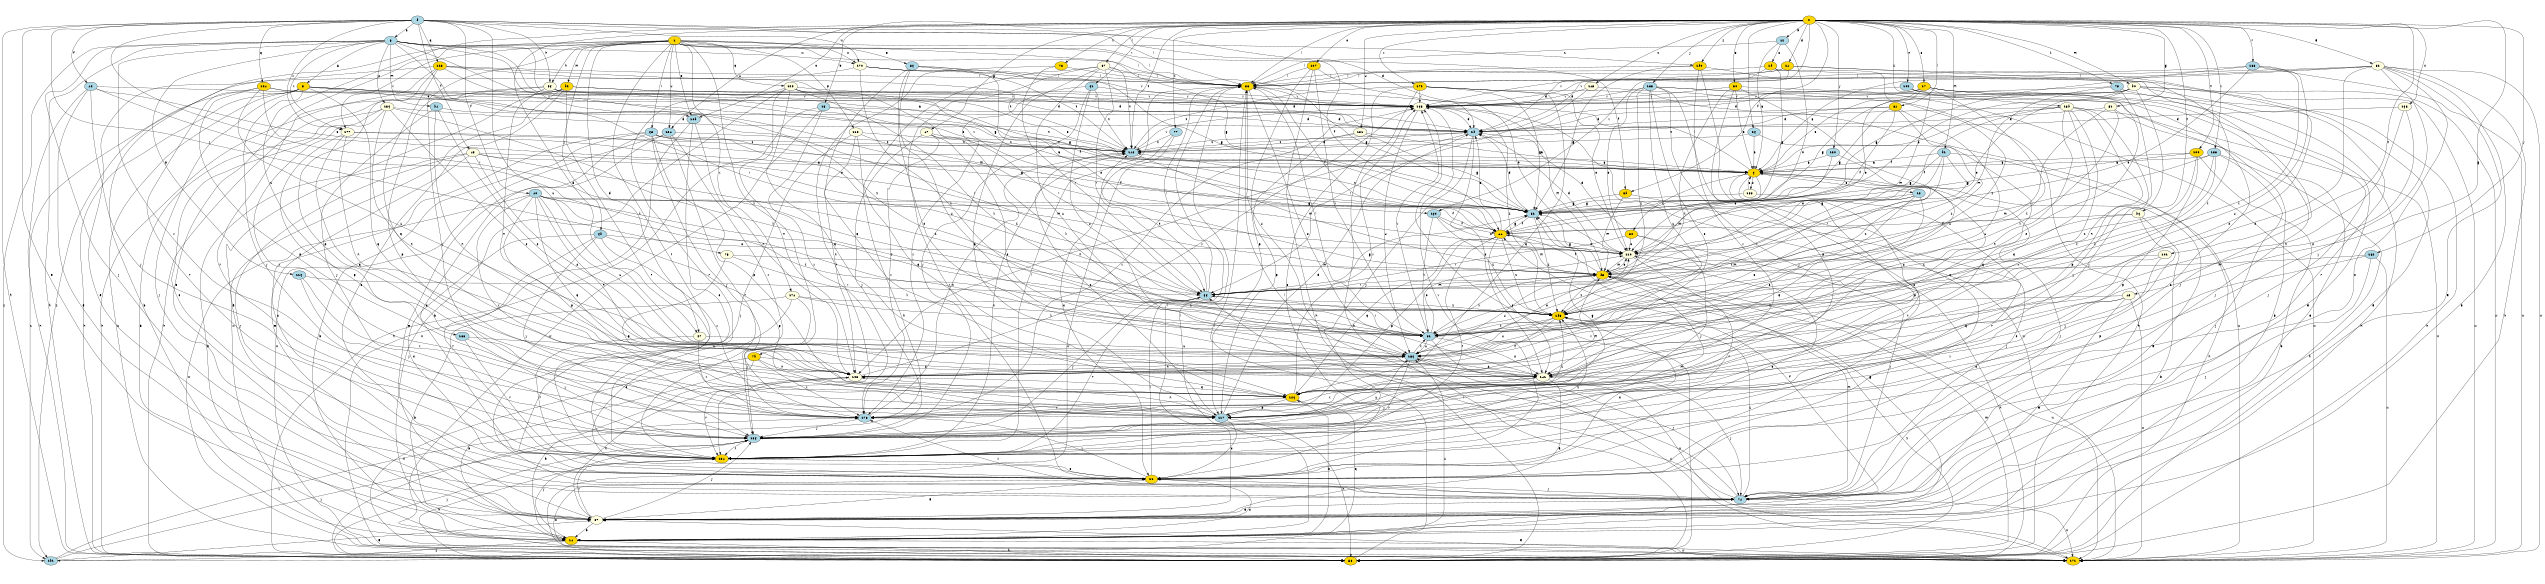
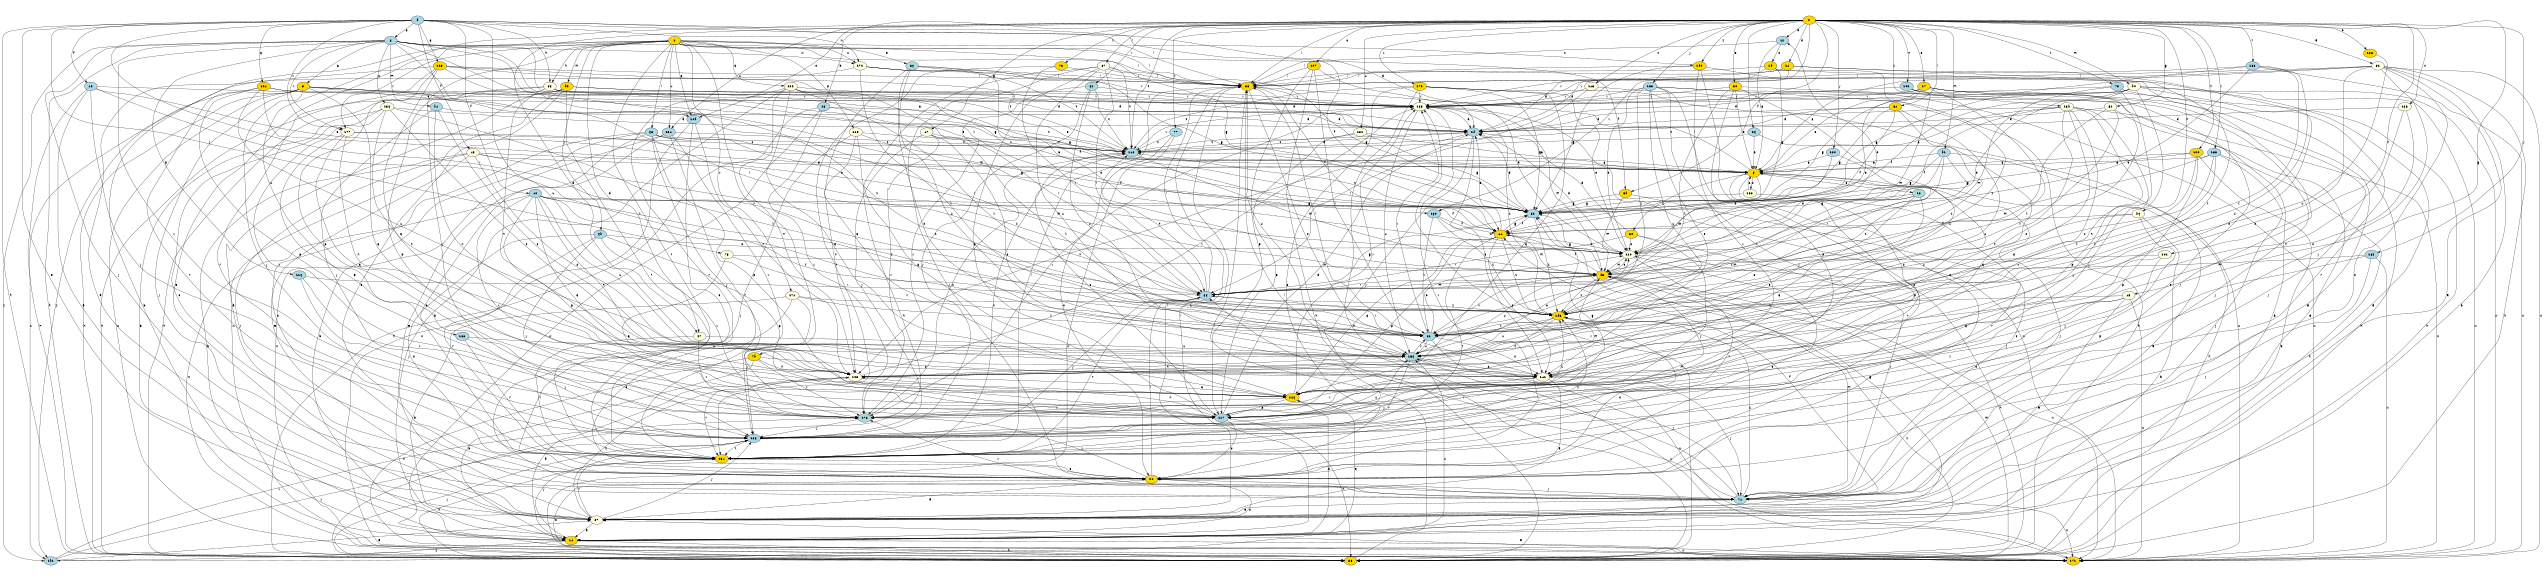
  strict digraph {
    fontname="DejaVu Sans"
    node [fillcolor=lightblue fontname="DejaVu Sans" style=filled]
    edge [fontname="DejaVu Sans"]
    0 [fillcolor=gold]
    12
    13
    17 [fillcolor=gold]
    24 [fillcolor=gold]
    27 [fillcolor=lightyellow]
    30 [fillcolor=gold]
    32 [fillcolor=lightyellow]
    39 [fillcolor=gold]
    45 [fillcolor=lightyellow]
    47 [fillcolor=lightyellow]
    51 [fillcolor=lightyellow]
    61
    75
    77
    78 [fillcolor=gold]
    84 [fillcolor=gold]
    86
    87 [fillcolor=lightyellow]
    88 [fillcolor=gold]
    90 [fillcolor=lightyellow]
    91
    96 [fillcolor=lightyellow]
    100 [fillcolor=gold]
    101 [fillcolor=lightyellow]
    102
    107 [fillcolor=gold]
+   108 [fillcolor=gold]
    109
    133
    145 [fillcolor=lightyellow]
    148
    151 [fillcolor=lightyellow]
    154
    158
    160
    168 [fillcolor=lightyellow]
    172 [fillcolor=gold]
    180
    182
    183
    188
    189 [fillcolor=lightyellow]
    190 [fillcolor=gold]
    6 [fillcolor=gold]
    19 [fillcolor=gold]
    110 [fillcolor=lightyellow]
    29
    58 [fillcolor=gold]
    178
    171 [fillcolor=gold]
    37 [fillcolor=lightyellow]
    163 [fillcolor=lightyellow]
    81
    141 [fillcolor=lightyellow]
    134 [fillcolor=gold]
    156
    74
    117
    186
    14 [fillcolor=gold]
    21 [fillcolor=gold]
    52
    95 [fillcolor=gold]
    193 [fillcolor=gold]
    66
    103 [fillcolor=lightyellow]
    44 [fillcolor=gold]
    126 [fillcolor=gold]
    1 [fillcolor=gold]
    36
    56 [fillcolor=lightyellow]
    65
    69
    79 [fillcolor=gold]
    92 [fillcolor=gold]
    115 [fillcolor=lightyellow]
    122 [fillcolor=lightyellow]
    170 [fillcolor=lightyellow]
    174 [fillcolor=lightyellow]
    177 [fillcolor=lightyellow]
    191
    n83 [label=9]
    3
    40
    42
    43 [fillcolor=lightyellow]
    73 [fillcolor=lightyellow]
    123 [fillcolor=gold]
    124 [fillcolor=gold]
    5 [fillcolor=gold]
    94
    116
    136 [fillcolor=lightyellow]
    18
    80 [fillcolor=gold]
    138 [fillcolor=lightyellow]
    0 -> 12 [label=b]
    0 -> 13 [label=b]
    0 -> 17 [label=c]
    0 -> 24 [label=d]
    0 -> 27 [label=d]
    0 -> 30 [label=e]
    0 -> 32 [label=e]
    0 -> 39 [label=f]
    0 -> 45 [label=g]
    0 -> 47 [label=g]
    0 -> 51 [label=g]
    0 -> 61 [label=i]
    0 -> 75 [label=k]
    0 -> 77 [label=k]
    0 -> 78 [label=k]
    0 -> 84 [label=l]
    0 -> 86 [label=l]
    0 -> 87 [label=l]
    0 -> 88 [label=l]
    0 -> 90 [label=m]
    0 -> 91 [label=m]
    0 -> 96 [label=n]
    0 -> 100 [label=n]
    0 -> 101 [label=n]
    0 -> 102 [label=n]
    0 -> 107 [label=o]
+   0 -> 108 [label=o]
    0 -> 109 [label=o]
    0 -> 133 [label=r]
    0 -> 145 [label=t]
    0 -> 148 [label=t]
    0 -> 151 [label=u]
    0 -> 154 [label=u]
    0 -> 158 [label=v]
    0 -> 160 [label=v]
    0 -> 168 [label=w]
    0 -> 172 [label=x]
    0 -> 180 [label=y]
    0 -> 182 [label=y]
    0 -> 183 [label=y]
    0 -> 188 [label=z]
    0 -> 189 [label=z]
    0 -> 190 [label=z]
    12 -> 88 [label=l]
    12 -> 6 [label=a]
    12 -> 19 [label=c]
-   12 -> 110 [label=o]
+   110 -> 12 [label=o]
    13 -> 148 [label=t]
    13 -> 29 [label=d]
    13 -> 58 [label=h]
    13 -> 178 [label=x]
    13 -> 171 [label=w]
    17 -> 6 [label=a]
    17 -> 110 [label=o]
    17 -> 29 [label=d]
    17 -> 58 [label=h]
    17 -> 37 [label=e]
    17 -> 163 [label=v]
    17 -> 81 [label=k]
    17 -> 141 [label=s]
    24 -> 88 [label=l]
    24 -> 29 [label=d]
    24 -> 163 [label=v]
    24 -> 81 [label=k]
    24 -> 141 [label=s]
    27 -> 178 [label=x]
    27 -> 134 [label=r]
    27 -> 156 [label=u]
    30 -> 6 [label=a]
    30 -> 163 [label=v]
    30 -> 81 [label=k]
    30 -> 156 [label=u]
    30 -> 74 [label=j]
    30 -> 117 [label=p]
    32 -> 88 [label=l]
    32 -> 6 [label=a]
    32 -> 58 [label=h]
    32 -> 171 [label=w]
    32 -> 37 [label=e]
    32 -> 163 [label=v]
    32 -> 141 [label=s]
    32 -> 186 [label=y]
    32 -> 14 [label=b]
    32 -> 21 [label=c]
    39 -> 74 [label=j]
    39 -> 52 [label=g]
    39 -> 95 [label=m]
    45 -> 178 [label=x]
    45 -> 171 [label=w]
    45 -> 37 [label=e]
    45 -> 141 [label=s]
    45 -> 193 [label=z]
    47 -> 148 [label=t]
    47 -> 178 [label=x]
    47 -> 81 [label=k]
    47 -> 141 [label=s]
    47 -> 186 [label=y]
    51 -> 29 [label=d]
    51 -> 37 [label=e]
    51 -> 81 [label=k]
    51 -> 66 [label=i]
    61 -> 148 [label=t]
    61 -> 178 [label=x]
    61 -> 163 [label=v]
    61 -> 156 [label=u]
    61 -> 186 [label=y]
    75 -> 58 [label=h]
    75 -> 163 [label=v]
    75 -> 95 [label=m]
    75 -> 103 [label=n]
    77 -> 148 [label=t]
    77 -> 171 [label=w]
    77 -> 21 [label=c]
    78 -> 88 [label=l]
    78 -> 134 [label=r]
    78 -> 66 [label=i]
    84 -> 148 [label=t]
    84 -> 29 [label=d]
    84 -> 156 [label=u]
    84 -> 52 [label=g]
    84 -> 193 [label=z]
    84 -> 44 [label=f]
    86 -> 148 [label=t]
    86 -> 6 [label=a]
    86 -> 126 [label=q]
    87 -> 88 [label=l]
    87 -> 148 [label=t]
    87 -> 58 [label=h]
    87 -> 156 [label=u]
    87 -> 74 [label=j]
    87 -> 117 [label=p]
    87 -> 52 [label=g]
    87 -> 66 [label=i]
    88 -> 163 [label=v]
    88 -> 141 [label=s]
    88 -> 156 [label=u]
    88 -> 44 [label=f]
    90 -> 110 [label=o]
    90 -> 171 [label=w]
    90 -> 37 [label=e]
    90 -> 163 [label=v]
    90 -> 134 [label=r]
    90 -> 186 [label=y]
    90 -> 52 [label=g]
    90 -> 44 [label=f]
    91 -> 6 [label=a]
    91 -> 110 [label=o]
    91 -> 58 [label=h]
    91 -> 52 [label=g]
    91 -> 193 [label=z]
    91 -> 66 [label=i]
    96 -> 186 [label=y]
    96 -> 14 [label=b]
    96 -> 193 [label=z]
    96 -> 44 [label=f]
    100 -> 6 [label=a]
    100 -> 81 [label=k]
    100 -> 117 [label=p]
    100 -> 14 [label=b]
    100 -> 52 [label=g]
    101 -> 21 [label=c]
    101 -> 95 [label=m]
    101 -> 126 [label=q]
    102 -> 163 [label=v]
    102 -> 74 [label=j]
    102 -> 21 [label=c]
    102 -> 95 [label=m]
    107 -> 88 [label=l]
    107 -> 110 [label=o]
    107 -> 58 [label=h]
    107 -> 81 [label=k]
    107 -> 117 [label=p]
+   108 -> 156 [label=u]
    109 -> 171 [label=w]
    109 -> 21 [label=c]
    109 -> 103 [label=n]
    133 -> 88 [label=l]
    133 -> 110 [label=o]
    133 -> 171 [label=w]
    133 -> 81 [label=k]
    133 -> 156 [label=u]
    133 -> 52 [label=g]
    145 -> 163 [label=v]
    145 -> 14 [label=b]
    145 -> 66 [label=i]
    148 -> 6 [label=a]
    148 -> 29 [label=d]
    148 -> 163 [label=v]
    148 -> 95 [label=m]
    151 -> 148 [label=t]
    151 -> 6 [label=a]
    151 -> 117 [label=p]
    151 -> 52 [label=g]
    154 -> 148 [label=t]
    154 -> 178 [label=x]
    154 -> 171 [label=w]
    154 -> 37 [label=e]
    154 -> 134 [label=r]
    158 -> 6 [label=a]
    158 -> 58 [label=h]
    158 -> 81 [label=k]
    158 -> 74 [label=j]
    158 -> 95 [label=m]
    158 -> 193 [label=z]
    160 -> 110 [label=o]
    160 -> 81 [label=k]
    160 -> 193 [label=z]
    160 -> 44 [label=f]
    168 -> 29 [label=d]
    168 -> 141 [label=s]
    168 -> 103 [label=n]
    172 -> 148 [label=t]
    172 -> 110 [label=o]
    172 -> 58 [label=h]
    172 -> 171 [label=w]
    172 -> 163 [label=v]
    172 -> 21 [label=c]
    172 -> 52 [label=g]
    172 -> 126 [label=q]
    180 -> 6 [label=a]
    180 -> 110 [label=o]
    180 -> 141 [label=s]
    182 -> 171 [label=w]
    182 -> 74 [label=j]
    182 -> 117 [label=p]
    182 -> 95 [label=m]
    183 -> 110 [label=o]
    183 -> 58 [label=h]
    183 -> 171 [label=w]
    183 -> 163 [label=v]
    183 -> 141 [label=s]
    183 -> 156 [label=u]
    183 -> 186 [label=y]
    183 -> 21 [label=c]
    183 -> 193 [label=z]
    188 -> 134 [label=r]
    188 -> 156 [label=u]
    188 -> 186 [label=y]
    189 -> 6 [label=a]
    189 -> 29 [label=d]
    189 -> 178 [label=x]
    189 -> 171 [label=w]
    189 -> 117 [label=p]
    189 -> 186 [label=y]
    189 -> 103 [label=n]
    189 -> 44 [label=f]
    189 -> 126 [label=q]
    190 -> 88 [label=l]
    190 -> 178 [label=x]
    190 -> 74 [label=j]
    190 -> 21 [label=c]
    190 -> 52 [label=g]
    6 -> 88 [label=l]
    6 -> 37 [label=e]
    6 -> 134 [label=r]
    6 -> 74 [label=j]
    6 -> 117 [label=p]
    6 -> 95 [label=m]
    6 -> 18 [label=c]
    6 -> 80 [label=k]
    6 -> 138 [label=s]
    19 -> 88 [label=l]
    19 -> 29 [label=d]
    19 -> 171 [label=w]
    19 -> 52 [label=g]
    19 -> 193 [label=z]
    110 -> 29 [label=d]
    110 -> 58 [label=h]
    110 -> 134 [label=r]
    110 -> 95 [label=m]
    29 -> 148 [label=t]
    29 -> 141 [label=s]
    29 -> 186 [label=y]
    29 -> 103 [label=n]
    58 -> 88 [label=l]
    58 -> 163 [label=v]
    58 -> 186 [label=y]
    58 -> 21 [label=c]
    58 -> 95 [label=m]
    58 -> 193 [label=z]
    178 -> 148 [label=t]
-   178 -> 163 [label=v]
+   163 -> 178 [label=v]
    178 -> 186 [label=y]
    171 -> 37 [label=e]
    171 -> 156 [label=u]
    37 -> 88 [label=l]
    37 -> 134 [label=r]
    37 -> 186 [label=y]
    37 -> 14 [label=b]
    37 -> 103 [label=n]
    37 -> 44 [label=f]
    163 -> 29 [label=d]
    163 -> 171 [label=w]
    163 -> 156 [label=u]
    163 -> 95 [label=m]
    163 -> 193 [label=z]
    81 -> 88 [label=l]
    81 -> 110 [label=o]
    81 -> 171 [label=w]
    81 -> 163 [label=v]
    81 -> 141 [label=s]
    81 -> 156 [label=u]
    81 -> 66 [label=i]
    141 -> 178 [label=x]
    141 -> 37 [label=e]
    141 -> 74 [label=j]
    141 -> 186 [label=y]
    134 -> 88 [label=l]
    134 -> 148 [label=t]
    134 -> 58 [label=h]
    134 -> 21 [label=c]
    134 -> 95 [label=m]
    134 -> 193 [label=z]
    156 -> 110 [label=o]
    156 -> 81 [label=k]
    156 -> 141 [label=s]
    156 -> 134 [label=r]
    156 -> 74 [label=j]
    156 -> 103 [label=n]
    74 -> 88 [label=l]
    74 -> 178 [label=x]
    74 -> 171 [label=w]
    74 -> 37 [label=e]
    74 -> 95 [label=m]
    74 -> 193 [label=z]
    74 -> 66 [label=i]
    117 -> 148 [label=t]
    117 -> 29 [label=d]
    117 -> 58 [label=h]
    117 -> 21 [label=c]
    117 -> 52 [label=g]
    117 -> 193 [label=z]
    117 -> 103 [label=n]
    186 -> 134 [label=r]
    186 -> 156 [label=u]
    14 -> 88 [label=l]
    14 -> 58 [label=h]
    14 -> 171 [label=w]
    14 -> 186 [label=y]
    14 -> 21 [label=c]
    14 -> 52 [label=g]
    14 -> 126 [label=q]
    14 -> 191 [label=z]
    21 -> 110 [label=o]
    21 -> 178 [label=x]
    21 -> 37 [label=e]
    21 -> 163 [label=v]
    21 -> 74 [label=j]
    21 -> 66 [label=i]
    52 -> 148 [label=t]
    52 -> 29 [label=d]
    52 -> 193 [label=z]
    52 -> 44 [label=f]
    95 -> 110 [label=o]
    95 -> 171 [label=w]
    95 -> 81 [label=k]
    95 -> 156 [label=u]
    95 -> 52 [label=g]
    95 -> 193 [label=z]
    95 -> 66 [label=i]
    95 -> 44 [label=f]
    193 -> 81 [label=k]
    193 -> 156 [label=u]
    193 -> 21 [label=c]
    193 -> 103 [label=n]
    66 -> 88 [label=l]
    66 -> 148 [label=t]
    66 -> 134 [label=r]
    66 -> 186 [label=y]
    66 -> 52 [label=g]
    66 -> 95 [label=m]
    66 -> 193 [label=z]
    103 -> 6 [label=a]
    103 -> 163 [label=v]
    103 -> 134 [label=r]
    103 -> 14 [label=b]
    103 -> 126 [label=q]
    44 -> 110 [label=o]
    44 -> 29 [label=d]
    44 -> 141 [label=s]
    44 -> 134 [label=r]
    44 -> 117 [label=p]
    44 -> 52 [label=g]
    44 -> 95 [label=m]
    44 -> 193 [label=z]
    44 -> 126 [label=q]
    126 -> 178 [label=x]
    126 -> 163 [label=v]
    126 -> 117 [label=p]
    126 -> 14 [label=b]
    126 -> 95 [label=m]
    1 -> 27 [label=d]
    1 -> 39 [label=f]
    1 -> 88 [label=l]
    1 -> 109 [label=o]
    1 -> 154 [label=u]
    1 -> 190 [label=z]
    1 -> 37 [label=e]
    1 -> 134 [label=r]
    1 -> 186 [label=y]
    1 -> 52 [label=g]
    1 -> 36 [label=e]
    1 -> 56 [label=h]
    1 -> 65 [label=i]
    1 -> 69 [label=j]
    1 -> 79 [label=k]
    1 -> 92 [label=m]
    1 -> 115 [label=p]
    1 -> 122 [label=q]
    1 -> 170 [label=w]
    1 -> 174 [label=x]
    1 -> 177 [label=x]
    1 -> 191 [label=z]
    36 -> 88 [label=l]
    36 -> 141 [label=s]
    36 -> 156 [label=u]
    36 -> 52 [label=g]
    36 -> 44 [label=f]
    36 -> 126 [label=q]
    56 -> 6 [label=a]
    56 -> 29 [label=d]
    56 -> 58 [label=h]
    56 -> 163 [label=v]
    56 -> 117 [label=p]
    56 -> 103 [label=n]
    65 -> 148 [label=t]
    65 -> 37 [label=e]
    65 -> 117 [label=p]
    65 -> 186 [label=y]
    65 -> 14 [label=b]
    65 -> 21 [label=c]
    65 -> 52 [label=g]
    65 -> 193 [label=z]
    69 -> 110 [label=o]
    69 -> 178 [label=x]
    69 -> 134 [label=r]
    69 -> 117 [label=p]
    69 -> 186 [label=y]
    69 -> 21 [label=c]
    79 -> 178 [label=x]
    79 -> 171 [label=w]
    79 -> 141 [label=s]
    79 -> 14 [label=b]
    79 -> 103 [label=n]
    92 -> 29 [label=d]
    92 -> 58 [label=h]
    92 -> 171 [label=w]
    92 -> 37 [label=e]
    92 -> 163 [label=v]
    92 -> 134 [label=r]
    92 -> 21 [label=c]
    115 -> 148 [label=t]
    115 -> 74 [label=j]
    115 -> 103 [label=n]
    115 -> 44 [label=f]
    115 -> 126 [label=q]
    122 -> 110 [label=o]
    122 -> 163 [label=v]
    122 -> 81 [label=k]
    122 -> 134 [label=r]
    122 -> 14 [label=b]
    122 -> 66 [label=i]
    122 -> 103 [label=n]
    122 -> 126 [label=q]
    170 -> 88 [label=l]
    170 -> 148 [label=t]
    170 -> 37 [label=e]
    170 -> 163 [label=v]
    170 -> 81 [label=k]
    174 -> 81 [label=k]
    174 -> 186 [label=y]
    174 -> 14 [label=b]
    174 -> 21 [label=c]
    174 -> 193 [label=z]
    177 -> 148 [label=t]
    177 -> 6 [label=a]
    177 -> 117 [label=p]
    177 -> 103 [label=n]
    177 -> 126 [label=q]
    191 -> 178 [label=x]
    191 -> 37 [label=e]
    191 -> 156 [label=u]
    191 -> 186 [label=y]
    n83 -> 88 [label=l]
    n83 -> 29 [label=d]
    n83 -> 58 [label=h]
    n83 -> 37 [label=e]
    n83 -> 156 [label=u]
    n83 -> 66 [label=i]
    n83 -> 44 [label=f]
    n83 -> 56 [label=h]
    n83 -> 170 [label=w]
    n83 -> 177 [label=x]
    n83 -> 3 [label=a]
    n83 -> 40 [label=f]
    n83 -> 42 [label=f]
    n83 -> 43 [label=f]
    n83 -> 73 [label=j]
    n83 -> 123 [label=q]
    n83 -> 124 [label=q]
    3 -> 88 [label=l]
    3 -> 160 [label=v]
    3 -> 6 [label=a]
    3 -> 58 [label=h]
    3 -> 178 [label=x]
    3 -> 74 [label=j]
    3 -> 52 [label=g]
    3 -> 95 [label=m]
    3 -> 66 [label=i]
    3 -> 170 [label=w]
    3 -> 177 [label=x]
    3 -> 191 [label=z]
    3 -> 5 [label=a]
    3 -> 94 [label=m]
    3 -> 116 [label=p]
    3 -> 136 [label=s]
    40 -> 178 [label=x]
    40 -> 171 [label=w]
    40 -> 81 [label=k]
    40 -> 156 [label=u]
    40 -> 117 [label=p]
    40 -> 52 [label=g]
    40 -> 193 [label=z]
    40 -> 103 [label=n]
    40 -> 44 [label=f]
    40 -> 126 [label=q]
    42 -> 6 [label=a]
    42 -> 58 [label=h]
    42 -> 37 [label=e]
    42 -> 163 [label=v]
    42 -> 81 [label=k]
    42 -> 186 [label=y]
    43 -> 6 [label=a]
    43 -> 141 [label=s]
    43 -> 74 [label=j]
    43 -> 14 [label=b]
    43 -> 21 [label=c]
    43 -> 95 [label=m]
    43 -> 193 [label=z]
    73 -> 81 [label=k]
    73 -> 117 [label=p]
    73 -> 95 [label=m]
    123 -> 88 [label=l]
    123 -> 148 [label=t]
    123 -> 134 [label=r]
    123 -> 117 [label=p]
    123 -> 14 [label=b]
    123 -> 52 [label=g]
    123 -> 193 [label=z]
    123 -> 126 [label=q]
    124 -> 110 [label=o]
    124 -> 29 [label=d]
    124 -> 163 [label=v]
    124 -> 134 [label=r]
    124 -> 156 [label=u]
    124 -> 117 [label=p]
    5 -> 109 [label=o]
    5 -> 6 [label=a]
    5 -> 58 [label=h]
    5 -> 171 [label=w]
    5 -> 163 [label=v]
    5 -> 74 [label=j]
    5 -> 186 [label=y]
    5 -> 66 [label=i]
    5 -> 126 [label=q]
    5 -> 191 [label=z]
    94 -> 29 [label=d]
    94 -> 141 [label=s]
    94 -> 186 [label=y]
    94 -> 103 [label=n]
    116 -> 178 [label=x]
    116 -> 186 [label=y]
    116 -> 66 [label=i]
    136 -> 29 [label=d]
    136 -> 178 [label=x]
    136 -> 81 [label=k]
    136 -> 141 [label=s]
    136 -> 14 [label=b]
    136 -> 21 [label=c]
    136 -> 103 [label=n]
    18 -> 81 [label=k]
    18 -> 141 [label=s]
    18 -> 52 [label=g]
    18 -> 66 [label=i]
    18 -> 126 [label=q]
    80 -> 110 [label=o]
    80 -> 29 [label=d]
    80 -> 74 [label=j]
    80 -> 186 [label=y]
    80 -> 66 [label=i]
    138 -> 6 [label=a]
    138 -> 134 [label=r]
    138 -> 52 [label=g]
  }
